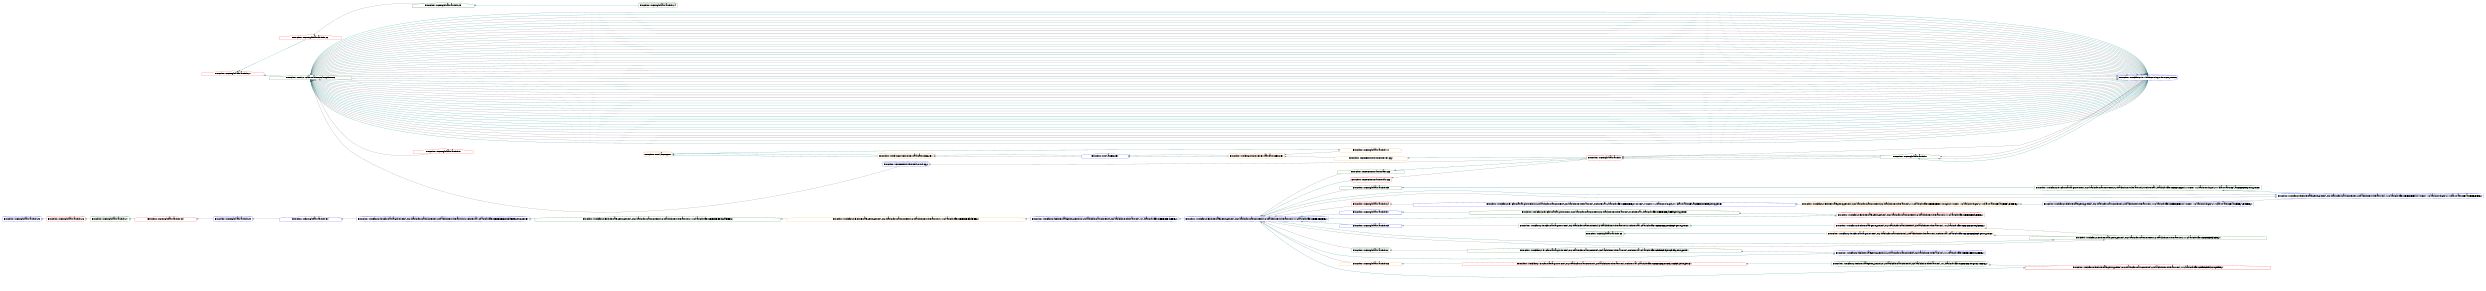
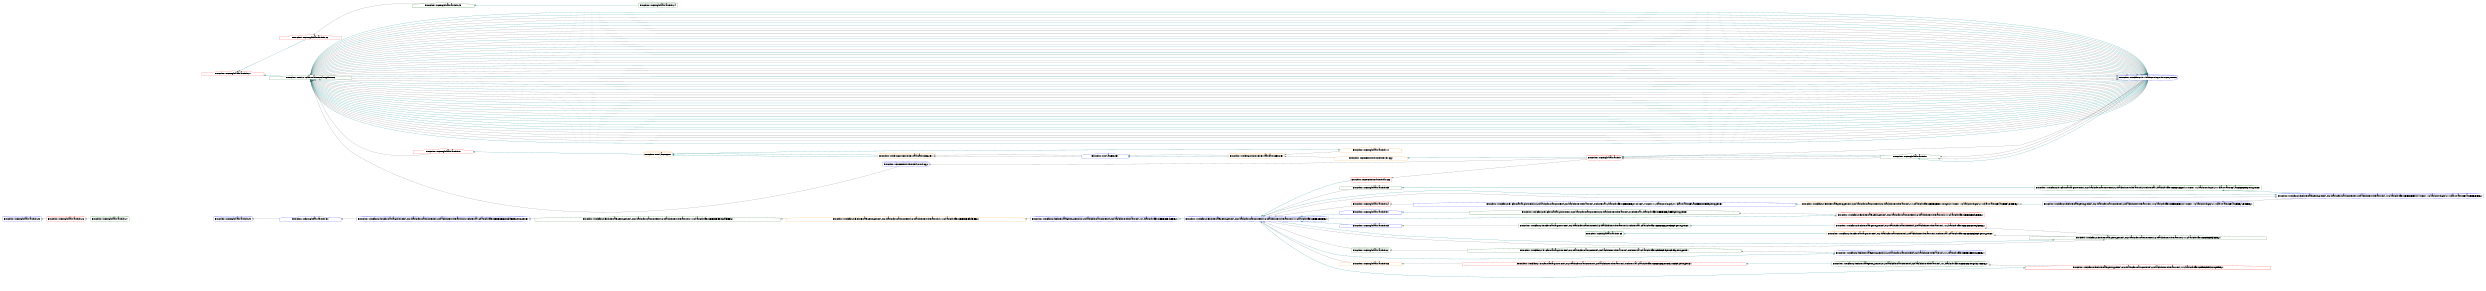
  digraph {
    rankdir=LR
    node [color=darkgreen shape=cylinder]
    edge [color=gray40 dir=back]
    "Function- _ZNSt11char_traitsIcE6lengthEPKc" [shape=house]
    "Function- _ZN3fmt2v517basic_string_viewIcEC2EPKc" [color=blue]
    "Function- _GLOBAL__sub_I_TxtSound.cpp" [color=blue]
    "Function- __cxx_global_var_init.8" [color=red shape=house]
    "Function- __cxx_global_var_init.21" [color=red shape=house]
    "Function- __cxx_global_var_init.22" [color=red shape=house]
    "Function- __cxx_global_var_init" [color=red]
    "Function- _ZNSaIcEC2Ev" [color=darkorange]
    "Function- __cxx_global_var_init.1" [shape=house]
    "Function- _GLOBAL__sub_I_Utils.cpp" [color=red]
    "Function- _ZN3fmt2v58internal9get_typesINS0_20basic_format_contextISt20back_insert_iteratorINS1_12basic_bufferIcEEEcEEEEyv" [color=blue]
    n12 [color=blue label="Function- __cxx_global_var_init.51" shape=house]
-   "Function- _GLOBAL__sub_I_main.cpp" [shape=house]
    "Function- __cxx_global_var_init.68" [color=blue shape=house]
    "Function- __cxx_global_var_init.67"
    "Function- __cxx_global_var_init.66" [color=darkorange shape=house]
    "Function- __cxx_global_var_init.65" [shape=house]
    "Function- __cxx_global_var_init.64" [color=red]
    "Function- _ZN3fmt2v516format_arg_storeINS0_20basic_format_contextISt20back_insert_iteratorINS0_8internal12basic_bufferIcEEEcEEJbEE9get_typesEv" [shape=house]
    "Function- _ZN3fmt2v516format_arg_storeINS0_20basic_format_contextISt20back_insert_iteratorINS0_8internal12basic_bufferIcEEEcEEJPKciEE9get_typesEv"
    "Function- _ZN3fmt2v516format_arg_storeINS0_20basic_format_contextISt20back_insert_iteratorINS0_8internal12basic_bufferIcEEEcEEJPKcEE9get_typesEv" [shape=house]
    "Function- _ZN3fmt2v516format_arg_storeINS0_20basic_format_contextISt20back_insert_iteratorINS0_8internal12basic_bufferIcEEEcEEJPKcA32_cEE9get_typesEv" [color=red shape=house]
    "Function- _ZN3fmt2v516format_arg_storeINS0_20basic_format_contextISt20back_insert_iteratorINS0_8internal12basic_bufferIcEEEcEEJNSt7__cxx1112basic_stringIcSt11char_traitsIcESaIcEEEEE9get_typesEv"
    "Function- _ZN3fmt2v516format_arg_storeINS0_20basic_format_contextISt20back_insert_iteratorINS0_8internal12basic_bufferIcEEEcEEJA100_cNSt7__cxx1112basic_stringIcSt11char_traitsIcESaIcEEESF_EE9get_typesEv" [color=blue shape=house]
    "Function- _ZN3fmt2v58internal9get_typesINS0_20basic_format_contextISt20back_insert_iteratorINS1_12basic_bufferIcEEEcEEbJEEEyv" [color=red]
    "Function- _ZN3fmt2v58internal9get_typesINS0_20basic_format_contextISt20back_insert_iteratorINS1_12basic_bufferIcEEEcEEdJEEEyv" [color=blue]
    "Function- _ZN3fmt2v58internal9get_typesINS0_20basic_format_contextISt20back_insert_iteratorINS1_12basic_bufferIcEEEcEEfJdEEEyv" [color=darkorange shape=house]
    "Function- _ZN3fmt2v58internal9get_typesINS0_20basic_format_contextISt20back_insert_iteratorINS1_12basic_bufferIcEEEcEEPKcJfdEEEyv" [shape=house]
    "Function- _ZN3fmt2v516format_arg_storeINS0_20basic_format_contextISt20back_insert_iteratorINS0_8internal12basic_bufferIcEEEcEEJPKcfdEE9get_typesEv" [color=blue]
    n30 [color=blue label="Function- __fmt_global_var_init.30" shape=house]
    "Function- __cxx_global_var_init.29" [color=blue]
-   "Function- __cxx_global_var_init.28" [color=red shape=house]
    "Function- __cxx_global_var_init.27"
    "Function- __cxx_global_var_init.26" [color=red]
    "Function- __cxx_global_var_init.25" [color=blue]
    "Function- __cxx_global_var_init.23" [shape=house]
    "Function- __cxx_global_var_init.24"
    "Function- _GLOBAL__sub_I_Observer.cpp" [color=darkorange shape=house]
    "Function- _ZN9__gnu_cxx13new_allocatorIcED2Ev" [color=darkorange]
    "Function- __cxx_global_var_init.10" [color=darkorange shape=house]
    "Function- _ZNSaIcED2Ev" [color=blue shape=house]
    "Function- _ZN9__gnu_cxx13new_allocatorIcEC2Ev" [color=darkorange]
    "Function- _ZN3fmt2v58internal9get_typesINS0_20basic_format_contextISt20back_insert_iteratorINS1_12basic_bufferIcEEEcEEiJEEEyv" [shape=house]
    "Function- _ZN3fmt2v58internal9get_typesINS0_20basic_format_contextISt20back_insert_iteratorINS1_12basic_bufferIcEEEcEEPKcJiEEEyv" [color=red]
    "Function- _ZN3fmt2v58internal9get_typesINS0_20basic_format_contextISt20back_insert_iteratorINS1_12basic_bufferIcEEEcEEPKcJEEEyv" [color=blue]
    "Function- _ZN3fmt2v58internal9get_typesINS0_20basic_format_contextISt20back_insert_iteratorINS1_12basic_bufferIcEEEcEEA32_cJEEEyv" [color=red shape=house]
    "Function- _ZN3fmt2v58internal9get_typesINS0_20basic_format_contextISt20back_insert_iteratorINS1_12basic_bufferIcEEEcEEPKcJA32_cEEEyv"
    "Function- _ZN3fmt2v58internal9get_typesINS0_20basic_format_contextISt20back_insert_iteratorINS1_12basic_bufferIcEEEcEENSt7__cxx1112basic_stringIcSt11char_traitsIcESaIcEEEJEEEyv" [color=blue]
    "Function- _ZN3fmt2v58internal9get_typesINS0_20basic_format_contextISt20back_insert_iteratorINS1_12basic_bufferIcEEEcEENSt7__cxx1112basic_stringIcSt11char_traitsIcESaIcEEEJSE_EEEyv" [color=blue]
    "Function- _ZN3fmt2v58internal9get_typesINS0_20basic_format_contextISt20back_insert_iteratorINS1_12basic_bufferIcEEEcEEA100_cJNSt7__cxx1112basic_stringIcSt11char_traitsIcESaIcEEESF_EEEyv" [color=darkorange]
    "Function- _ZN3fmt2v516format_arg_storeINS0_20basic_format_contextISt20back_insert_iteratorINS0_8internal12basic_bufferIcEEEcEEJiEE9get_typesEv" [color=darkorange]
    "Function- __cxx_global_var_init.63"
    "Function- _ZNSt11char_traitsIcE6lengthEPKc" -> "Function- _ZN3fmt2v517basic_string_viewIcEC2EPKc" [color=teal]
    "Function- _ZNSt11char_traitsIcE6lengthEPKc" -> "Function- _ZN3fmt2v517basic_string_viewIcEC2EPKc"
    "Function- _ZNSt11char_traitsIcE6lengthEPKc" -> "Function- _ZN3fmt2v517basic_string_viewIcEC2EPKc"
    "Function- _ZNSt11char_traitsIcE6lengthEPKc" -> "Function- _ZN3fmt2v517basic_string_viewIcEC2EPKc"
    "Function- _ZNSt11char_traitsIcE6lengthEPKc" -> "Function- _ZN3fmt2v517basic_string_viewIcEC2EPKc"
    "Function- _ZNSt11char_traitsIcE6lengthEPKc" -> "Function- _ZN3fmt2v517basic_string_viewIcEC2EPKc" [color=teal]
    "Function- _ZNSt11char_traitsIcE6lengthEPKc" -> "Function- _ZN3fmt2v517basic_string_viewIcEC2EPKc" [color=teal]
    "Function- _ZNSt11char_traitsIcE6lengthEPKc" -> "Function- _ZN3fmt2v517basic_string_viewIcEC2EPKc" [color=teal]
    "Function- _ZNSt11char_traitsIcE6lengthEPKc" -> "Function- _ZN3fmt2v517basic_string_viewIcEC2EPKc" [color=teal]
    "Function- _ZNSt11char_traitsIcE6lengthEPKc" -> "Function- _ZN3fmt2v517basic_string_viewIcEC2EPKc" [color=teal]
    "Function- _ZNSt11char_traitsIcE6lengthEPKc" -> "Function- _ZN3fmt2v517basic_string_viewIcEC2EPKc" [color=teal]
    "Function- _ZNSt11char_traitsIcE6lengthEPKc" -> "Function- _ZN3fmt2v517basic_string_viewIcEC2EPKc"
    "Function- _ZNSt11char_traitsIcE6lengthEPKc" -> "Function- _ZN3fmt2v517basic_string_viewIcEC2EPKc" [color=teal]
    "Function- _ZNSt11char_traitsIcE6lengthEPKc" -> "Function- _ZN3fmt2v517basic_string_viewIcEC2EPKc"
    "Function- _ZNSt11char_traitsIcE6lengthEPKc" -> "Function- _ZN3fmt2v517basic_string_viewIcEC2EPKc" [color=teal]
    "Function- _ZNSt11char_traitsIcE6lengthEPKc" -> "Function- _ZN3fmt2v517basic_string_viewIcEC2EPKc" [color=teal]
    "Function- _ZNSt11char_traitsIcE6lengthEPKc" -> "Function- _ZN3fmt2v517basic_string_viewIcEC2EPKc"
    "Function- _ZNSt11char_traitsIcE6lengthEPKc" -> "Function- _ZN3fmt2v517basic_string_viewIcEC2EPKc"
    "Function- _ZNSt11char_traitsIcE6lengthEPKc" -> "Function- _ZN3fmt2v517basic_string_viewIcEC2EPKc"
    "Function- _ZNSt11char_traitsIcE6lengthEPKc" -> "Function- _ZN3fmt2v517basic_string_viewIcEC2EPKc"
    "Function- _ZNSt11char_traitsIcE6lengthEPKc" -> "Function- _ZN3fmt2v517basic_string_viewIcEC2EPKc" [color=teal]
    "Function- _ZNSt11char_traitsIcE6lengthEPKc" -> "Function- _ZN3fmt2v517basic_string_viewIcEC2EPKc"
    "Function- _ZNSt11char_traitsIcE6lengthEPKc" -> "Function- _ZN3fmt2v517basic_string_viewIcEC2EPKc" [color=teal]
    "Function- _ZNSt11char_traitsIcE6lengthEPKc" -> "Function- _GLOBAL__sub_I_TxtSound.cpp"
    "Function- _ZNSt11char_traitsIcE6lengthEPKc" -> "Function- __cxx_global_var_init.8"
    "Function- _ZN3fmt2v517basic_string_viewIcEC2EPKc" -> "Function- _ZNSt11char_traitsIcE6lengthEPKc"
    "Function- _ZN3fmt2v517basic_string_viewIcEC2EPKc" -> "Function- _ZNSt11char_traitsIcE6lengthEPKc"
    "Function- _ZN3fmt2v517basic_string_viewIcEC2EPKc" -> "Function- _ZNSt11char_traitsIcE6lengthEPKc" [color=teal]
    "Function- _ZN3fmt2v517basic_string_viewIcEC2EPKc" -> "Function- _ZNSt11char_traitsIcE6lengthEPKc"
    "Function- _ZN3fmt2v517basic_string_viewIcEC2EPKc" -> "Function- _ZNSt11char_traitsIcE6lengthEPKc"
    "Function- _ZN3fmt2v517basic_string_viewIcEC2EPKc" -> "Function- _ZNSt11char_traitsIcE6lengthEPKc"
    "Function- _ZN3fmt2v517basic_string_viewIcEC2EPKc" -> "Function- _ZNSt11char_traitsIcE6lengthEPKc" [color=teal]
    "Function- _ZN3fmt2v517basic_string_viewIcEC2EPKc" -> "Function- _ZNSt11char_traitsIcE6lengthEPKc"
    "Function- _ZN3fmt2v517basic_string_viewIcEC2EPKc" -> "Function- _ZNSt11char_traitsIcE6lengthEPKc"
    "Function- _ZN3fmt2v517basic_string_viewIcEC2EPKc" -> "Function- _ZNSt11char_traitsIcE6lengthEPKc" [color=teal]
    "Function- _ZN3fmt2v517basic_string_viewIcEC2EPKc" -> "Function- _ZNSt11char_traitsIcE6lengthEPKc"
    "Function- _ZN3fmt2v517basic_string_viewIcEC2EPKc" -> "Function- _ZNSt11char_traitsIcE6lengthEPKc" [color=teal]
    "Function- _ZN3fmt2v517basic_string_viewIcEC2EPKc" -> "Function- _ZNSt11char_traitsIcE6lengthEPKc"
    "Function- _ZN3fmt2v517basic_string_viewIcEC2EPKc" -> "Function- _ZNSt11char_traitsIcE6lengthEPKc" [color=teal]
    "Function- _ZN3fmt2v517basic_string_viewIcEC2EPKc" -> "Function- _ZNSt11char_traitsIcE6lengthEPKc"
    "Function- _ZN3fmt2v517basic_string_viewIcEC2EPKc" -> "Function- _ZNSt11char_traitsIcE6lengthEPKc"
    "Function- _ZN3fmt2v517basic_string_viewIcEC2EPKc" -> "Function- _ZNSt11char_traitsIcE6lengthEPKc" [color=teal]
    "Function- _ZN3fmt2v517basic_string_viewIcEC2EPKc" -> "Function- _ZNSt11char_traitsIcE6lengthEPKc"
    "Function- _ZN3fmt2v517basic_string_viewIcEC2EPKc" -> "Function- _ZNSt11char_traitsIcE6lengthEPKc"
    "Function- _ZN3fmt2v517basic_string_viewIcEC2EPKc" -> "Function- _ZNSt11char_traitsIcE6lengthEPKc"
    "Function- _ZN3fmt2v517basic_string_viewIcEC2EPKc" -> "Function- _ZNSt11char_traitsIcE6lengthEPKc"
    "Function- _ZN3fmt2v517basic_string_viewIcEC2EPKc" -> "Function- _ZNSt11char_traitsIcE6lengthEPKc" [color=teal]
    "Function- _ZN3fmt2v517basic_string_viewIcEC2EPKc" -> "Function- _ZNSt11char_traitsIcE6lengthEPKc" [color=teal]
    "Function- _ZN3fmt2v517basic_string_viewIcEC2EPKc" -> "Function- _ZNSt11char_traitsIcE6lengthEPKc"
    "Function- _ZN3fmt2v517basic_string_viewIcEC2EPKc" -> "Function- _ZNSt11char_traitsIcE6lengthEPKc"
    "Function- _ZN3fmt2v517basic_string_viewIcEC2EPKc" -> "Function- _ZNSt11char_traitsIcE6lengthEPKc" [color=teal]
    "Function- _ZN3fmt2v517basic_string_viewIcEC2EPKc" -> "Function- _ZNSt11char_traitsIcE6lengthEPKc" [color=teal]
    "Function- _GLOBAL__sub_I_TxtSound.cpp" -> "Function- __cxx_global_var_init"
+   "Function- __cxx_global_var_init.8" -> "Function- _ZNSaIcEC2Ev" [color=teal]
    "Function- __cxx_global_var_init.21" -> "Function- _ZNSt11char_traitsIcE6lengthEPKc" [color=teal]
    "Function- __cxx_global_var_init.21" -> "Function- __cxx_global_var_init.22" [color=teal]
    "Function- __cxx_global_var_init.22" -> "Function- __cxx_global_var_init.23"
    "Function- __cxx_global_var_init" -> "Function- _ZN3fmt2v517basic_string_viewIcEC2EPKc"
    "Function- __cxx_global_var_init" -> "Function- __cxx_global_var_init.1"
    "Function- __cxx_global_var_init" -> "Function- __cxx_global_var_init.1"
    "Function- __cxx_global_var_init" -> "Function- __cxx_global_var_init.1" [color=teal]
    "Function- _ZNSaIcEC2Ev" -> "Function- _ZN9__gnu_cxx13new_allocatorIcEC2Ev" [color=teal]
    "Function- _ZNSaIcEC2Ev" -> "Function- _ZN9__gnu_cxx13new_allocatorIcEC2Ev" [color=teal]
    "Function- __cxx_global_var_init.1" -> "Function- _ZN3fmt2v517basic_string_viewIcEC2EPKc" [color=teal]
    "Function- __cxx_global_var_init.1" -> "Function- _ZN3fmt2v517basic_string_viewIcEC2EPKc"
    "Function- __cxx_global_var_init.1" -> "Function- _ZN3fmt2v517basic_string_viewIcEC2EPKc"
    "Function- _GLOBAL__sub_I_Utils.cpp" -> "Function- __cxx_global_var_init"
    "Function- _ZN3fmt2v58internal9get_typesINS0_20basic_format_contextISt20back_insert_iteratorINS1_12basic_bufferIcEEEcEEEEyv" -> "Function- _GLOBAL__sub_I_Utils.cpp" [color=teal]
    "Function- _ZN3fmt2v58internal9get_typesINS0_20basic_format_contextISt20back_insert_iteratorINS1_12basic_bufferIcEEEcEEEEyv" -> n12 [color=teal]
-   "Function- _ZN3fmt2v58internal9get_typesINS0_20basic_format_contextISt20back_insert_iteratorINS1_12basic_bufferIcEEEcEEEEyv" -> "Function- _GLOBAL__sub_I_main.cpp"
    "Function- _ZN3fmt2v58internal9get_typesINS0_20basic_format_contextISt20back_insert_iteratorINS1_12basic_bufferIcEEEcEEEEyv" -> "Function- __cxx_global_var_init.68" [color=teal]
    "Function- _ZN3fmt2v58internal9get_typesINS0_20basic_format_contextISt20back_insert_iteratorINS1_12basic_bufferIcEEEcEEEEyv" -> "Function- __cxx_global_var_init.67"
    "Function- _ZN3fmt2v58internal9get_typesINS0_20basic_format_contextISt20back_insert_iteratorINS1_12basic_bufferIcEEEcEEEEyv" -> "Function- __cxx_global_var_init.66"
    "Function- _ZN3fmt2v58internal9get_typesINS0_20basic_format_contextISt20back_insert_iteratorINS1_12basic_bufferIcEEEcEEEEyv" -> "Function- __cxx_global_var_init.65"
    "Function- _ZN3fmt2v58internal9get_typesINS0_20basic_format_contextISt20back_insert_iteratorINS1_12basic_bufferIcEEEcEEEEyv" -> "Function- __cxx_global_var_init.64"
    n12 -> "Function- _ZN3fmt2v516format_arg_storeINS0_20basic_format_contextISt20back_insert_iteratorINS0_8internal12basic_bufferIcEEEcEEJbEE9get_typesEv" [color=teal]
-   "Function- _GLOBAL__sub_I_main.cpp" -> "Function- __cxx_global_var_init" [color=teal]
    "Function- __cxx_global_var_init.68" -> "Function- _ZN3fmt2v516format_arg_storeINS0_20basic_format_contextISt20back_insert_iteratorINS0_8internal12basic_bufferIcEEEcEEJPKciEE9get_typesEv"
    "Function- __cxx_global_var_init.67" -> "Function- _ZN3fmt2v516format_arg_storeINS0_20basic_format_contextISt20back_insert_iteratorINS0_8internal12basic_bufferIcEEEcEEJPKcEE9get_typesEv"
    "Function- __cxx_global_var_init.66" -> "Function- _ZN3fmt2v516format_arg_storeINS0_20basic_format_contextISt20back_insert_iteratorINS0_8internal12basic_bufferIcEEEcEEJPKcA32_cEE9get_typesEv"
    "Function- __cxx_global_var_init.65" -> "Function- _ZN3fmt2v516format_arg_storeINS0_20basic_format_contextISt20back_insert_iteratorINS0_8internal12basic_bufferIcEEEcEEJNSt7__cxx1112basic_stringIcSt11char_traitsIcESaIcEEEEE9get_typesEv" [color=teal]
    "Function- __cxx_global_var_init.64" -> "Function- _ZN3fmt2v516format_arg_storeINS0_20basic_format_contextISt20back_insert_iteratorINS0_8internal12basic_bufferIcEEEcEEJA100_cNSt7__cxx1112basic_stringIcSt11char_traitsIcESaIcEEESF_EE9get_typesEv"
    "Function- _ZN3fmt2v516format_arg_storeINS0_20basic_format_contextISt20back_insert_iteratorINS0_8internal12basic_bufferIcEEEcEEJbEE9get_typesEv" -> "Function- _ZN3fmt2v58internal9get_typesINS0_20basic_format_contextISt20back_insert_iteratorINS1_12basic_bufferIcEEEcEEbJEEEyv"
    "Function- _ZN3fmt2v516format_arg_storeINS0_20basic_format_contextISt20back_insert_iteratorINS0_8internal12basic_bufferIcEEEcEEJPKciEE9get_typesEv" -> "Function- _ZN3fmt2v58internal9get_typesINS0_20basic_format_contextISt20back_insert_iteratorINS1_12basic_bufferIcEEEcEEPKcJiEEEyv" [color=teal]
    "Function- _ZN3fmt2v516format_arg_storeINS0_20basic_format_contextISt20back_insert_iteratorINS0_8internal12basic_bufferIcEEEcEEJPKcEE9get_typesEv" -> "Function- _ZN3fmt2v58internal9get_typesINS0_20basic_format_contextISt20back_insert_iteratorINS1_12basic_bufferIcEEEcEEPKcJEEEyv"
    "Function- _ZN3fmt2v516format_arg_storeINS0_20basic_format_contextISt20back_insert_iteratorINS0_8internal12basic_bufferIcEEEcEEJPKcA32_cEE9get_typesEv" -> "Function- _ZN3fmt2v58internal9get_typesINS0_20basic_format_contextISt20back_insert_iteratorINS1_12basic_bufferIcEEEcEEPKcJA32_cEEEyv" [color=teal]
    "Function- _ZN3fmt2v516format_arg_storeINS0_20basic_format_contextISt20back_insert_iteratorINS0_8internal12basic_bufferIcEEEcEEJNSt7__cxx1112basic_stringIcSt11char_traitsIcESaIcEEEEE9get_typesEv" -> "Function- _ZN3fmt2v58internal9get_typesINS0_20basic_format_contextISt20back_insert_iteratorINS1_12basic_bufferIcEEEcEENSt7__cxx1112basic_stringIcSt11char_traitsIcESaIcEEEJEEEyv" [color=teal]
    "Function- _ZN3fmt2v516format_arg_storeINS0_20basic_format_contextISt20back_insert_iteratorINS0_8internal12basic_bufferIcEEEcEEJA100_cNSt7__cxx1112basic_stringIcSt11char_traitsIcESaIcEEESF_EE9get_typesEv" -> "Function- _ZN3fmt2v58internal9get_typesINS0_20basic_format_contextISt20back_insert_iteratorINS1_12basic_bufferIcEEEcEEA100_cJNSt7__cxx1112basic_stringIcSt11char_traitsIcESaIcEEESF_EEEyv" [color=teal]
    "Function- _ZN3fmt2v58internal9get_typesINS0_20basic_format_contextISt20back_insert_iteratorINS1_12basic_bufferIcEEEcEEbJEEEyv" -> "Function- _ZN3fmt2v58internal9get_typesINS0_20basic_format_contextISt20back_insert_iteratorINS1_12basic_bufferIcEEEcEEEEyv" [color=teal]
    "Function- _ZN3fmt2v58internal9get_typesINS0_20basic_format_contextISt20back_insert_iteratorINS1_12basic_bufferIcEEEcEEdJEEEyv" -> "Function- _ZN3fmt2v58internal9get_typesINS0_20basic_format_contextISt20back_insert_iteratorINS1_12basic_bufferIcEEEcEEEEyv" [color=teal]
    "Function- _ZN3fmt2v58internal9get_typesINS0_20basic_format_contextISt20back_insert_iteratorINS1_12basic_bufferIcEEEcEEfJdEEEyv" -> "Function- _ZN3fmt2v58internal9get_typesINS0_20basic_format_contextISt20back_insert_iteratorINS1_12basic_bufferIcEEEcEEdJEEEyv"
    "Function- _ZN3fmt2v58internal9get_typesINS0_20basic_format_contextISt20back_insert_iteratorINS1_12basic_bufferIcEEEcEEPKcJfdEEEyv" -> "Function- _ZN3fmt2v58internal9get_typesINS0_20basic_format_contextISt20back_insert_iteratorINS1_12basic_bufferIcEEEcEEfJdEEEyv"
    "Function- _ZN3fmt2v516format_arg_storeINS0_20basic_format_contextISt20back_insert_iteratorINS0_8internal12basic_bufferIcEEEcEEJPKcfdEE9get_typesEv" -> "Function- _ZN3fmt2v58internal9get_typesINS0_20basic_format_contextISt20back_insert_iteratorINS1_12basic_bufferIcEEEcEEPKcJfdEEEyv"
    n30 -> "Function- _ZN3fmt2v516format_arg_storeINS0_20basic_format_contextISt20back_insert_iteratorINS0_8internal12basic_bufferIcEEEcEEJPKcfdEE9get_typesEv"
    "Function- __cxx_global_var_init.29" -> n30
-   "Function- __cxx_global_var_init.28" -> "Function- __cxx_global_var_init.29"
-   "Function- __cxx_global_var_init.27" -> "Function- __cxx_global_var_init.28" [color=teal]
    "Function- __cxx_global_var_init.26" -> "Function- __cxx_global_var_init.27"
    "Function- __cxx_global_var_init.25" -> "Function- __cxx_global_var_init.26"
    "Function- __cxx_global_var_init.23" -> "Function- __cxx_global_var_init.24" [color=teal]
    "Function- _GLOBAL__sub_I_Observer.cpp" -> "Function- __cxx_global_var_init" [color=teal]
    "Function- _ZN9__gnu_cxx13new_allocatorIcED2Ev" -> "Function- _GLOBAL__sub_I_Observer.cpp"
    "Function- _ZN9__gnu_cxx13new_allocatorIcED2Ev" -> "Function- __cxx_global_var_init.10"
    "Function- __cxx_global_var_init.10" -> "Function- _ZNSaIcEC2Ev" [color=teal]
    "Function- _ZNSaIcED2Ev" -> "Function- _ZN9__gnu_cxx13new_allocatorIcED2Ev" [color=teal]
    "Function- _ZNSaIcED2Ev" -> "Function- _ZN9__gnu_cxx13new_allocatorIcED2Ev"
    "Function- _ZN9__gnu_cxx13new_allocatorIcEC2Ev" -> "Function- _ZNSaIcED2Ev"
    "Function- _ZN9__gnu_cxx13new_allocatorIcEC2Ev" -> "Function- _ZNSaIcED2Ev"
    "Function- _ZN3fmt2v58internal9get_typesINS0_20basic_format_contextISt20back_insert_iteratorINS1_12basic_bufferIcEEEcEEiJEEEyv" -> "Function- _ZN3fmt2v58internal9get_typesINS0_20basic_format_contextISt20back_insert_iteratorINS1_12basic_bufferIcEEEcEEEEyv"
    "Function- _ZN3fmt2v58internal9get_typesINS0_20basic_format_contextISt20back_insert_iteratorINS1_12basic_bufferIcEEEcEEiJEEEyv" -> "Function- _ZN3fmt2v58internal9get_typesINS0_20basic_format_contextISt20back_insert_iteratorINS1_12basic_bufferIcEEEcEEEEyv" [color=teal]
    "Function- _ZN3fmt2v58internal9get_typesINS0_20basic_format_contextISt20back_insert_iteratorINS1_12basic_bufferIcEEEcEEPKcJiEEEyv" -> "Function- _ZN3fmt2v58internal9get_typesINS0_20basic_format_contextISt20back_insert_iteratorINS1_12basic_bufferIcEEEcEEiJEEEyv"
    "Function- _ZN3fmt2v58internal9get_typesINS0_20basic_format_contextISt20back_insert_iteratorINS1_12basic_bufferIcEEEcEEPKcJEEEyv" -> "Function- _ZN3fmt2v58internal9get_typesINS0_20basic_format_contextISt20back_insert_iteratorINS1_12basic_bufferIcEEEcEEEEyv" [color=teal]
    "Function- _ZN3fmt2v58internal9get_typesINS0_20basic_format_contextISt20back_insert_iteratorINS1_12basic_bufferIcEEEcEEA32_cJEEEyv" -> "Function- _ZN3fmt2v58internal9get_typesINS0_20basic_format_contextISt20back_insert_iteratorINS1_12basic_bufferIcEEEcEEEEyv" [color=teal]
    "Function- _ZN3fmt2v58internal9get_typesINS0_20basic_format_contextISt20back_insert_iteratorINS1_12basic_bufferIcEEEcEEPKcJA32_cEEEyv" -> "Function- _ZN3fmt2v58internal9get_typesINS0_20basic_format_contextISt20back_insert_iteratorINS1_12basic_bufferIcEEEcEEA32_cJEEEyv"
    "Function- _ZN3fmt2v58internal9get_typesINS0_20basic_format_contextISt20back_insert_iteratorINS1_12basic_bufferIcEEEcEENSt7__cxx1112basic_stringIcSt11char_traitsIcESaIcEEEJEEEyv" -> "Function- _ZN3fmt2v58internal9get_typesINS0_20basic_format_contextISt20back_insert_iteratorINS1_12basic_bufferIcEEEcEEEEyv"
    "Function- _ZN3fmt2v58internal9get_typesINS0_20basic_format_contextISt20back_insert_iteratorINS1_12basic_bufferIcEEEcEENSt7__cxx1112basic_stringIcSt11char_traitsIcESaIcEEEJEEEyv" -> "Function- _ZN3fmt2v58internal9get_typesINS0_20basic_format_contextISt20back_insert_iteratorINS1_12basic_bufferIcEEEcEEEEyv" [color=teal]
    "Function- _ZN3fmt2v58internal9get_typesINS0_20basic_format_contextISt20back_insert_iteratorINS1_12basic_bufferIcEEEcEENSt7__cxx1112basic_stringIcSt11char_traitsIcESaIcEEEJSE_EEEyv" -> "Function- _ZN3fmt2v58internal9get_typesINS0_20basic_format_contextISt20back_insert_iteratorINS1_12basic_bufferIcEEEcEENSt7__cxx1112basic_stringIcSt11char_traitsIcESaIcEEEJEEEyv"
    "Function- _ZN3fmt2v58internal9get_typesINS0_20basic_format_contextISt20back_insert_iteratorINS1_12basic_bufferIcEEEcEEA100_cJNSt7__cxx1112basic_stringIcSt11char_traitsIcESaIcEEESF_EEEyv" -> "Function- _ZN3fmt2v58internal9get_typesINS0_20basic_format_contextISt20back_insert_iteratorINS1_12basic_bufferIcEEEcEENSt7__cxx1112basic_stringIcSt11char_traitsIcESaIcEEEJSE_EEEyv" [color=teal]
    "Function- _ZN3fmt2v516format_arg_storeINS0_20basic_format_contextISt20back_insert_iteratorINS0_8internal12basic_bufferIcEEEcEEJiEE9get_typesEv" -> "Function- _ZN3fmt2v58internal9get_typesINS0_20basic_format_contextISt20back_insert_iteratorINS1_12basic_bufferIcEEEcEEiJEEEyv"
    "Function- __cxx_global_var_init.63" -> "Function- _ZN3fmt2v516format_arg_storeINS0_20basic_format_contextISt20back_insert_iteratorINS0_8internal12basic_bufferIcEEEcEEJiEE9get_typesEv" [color=teal]
  }
